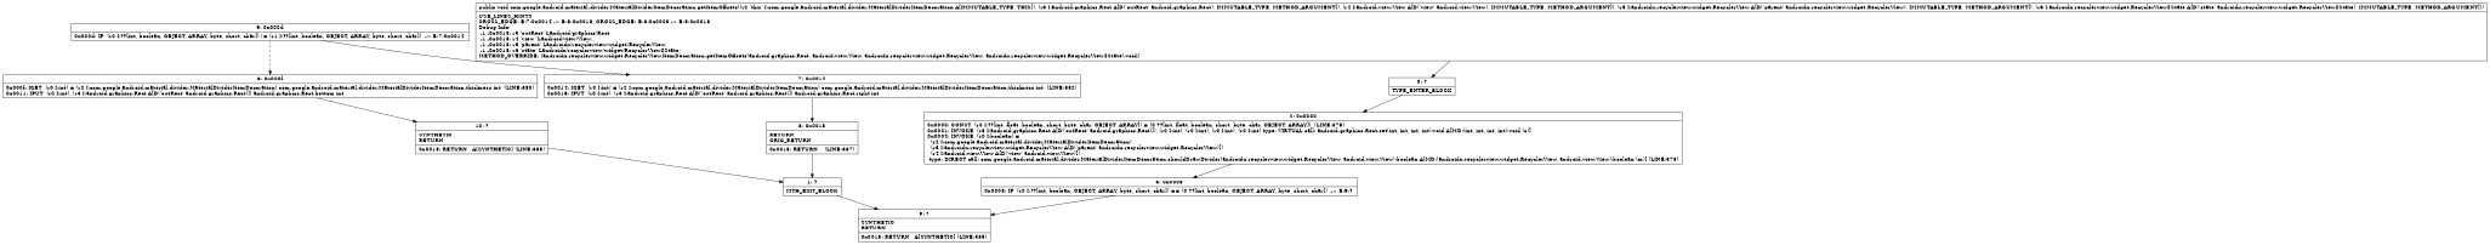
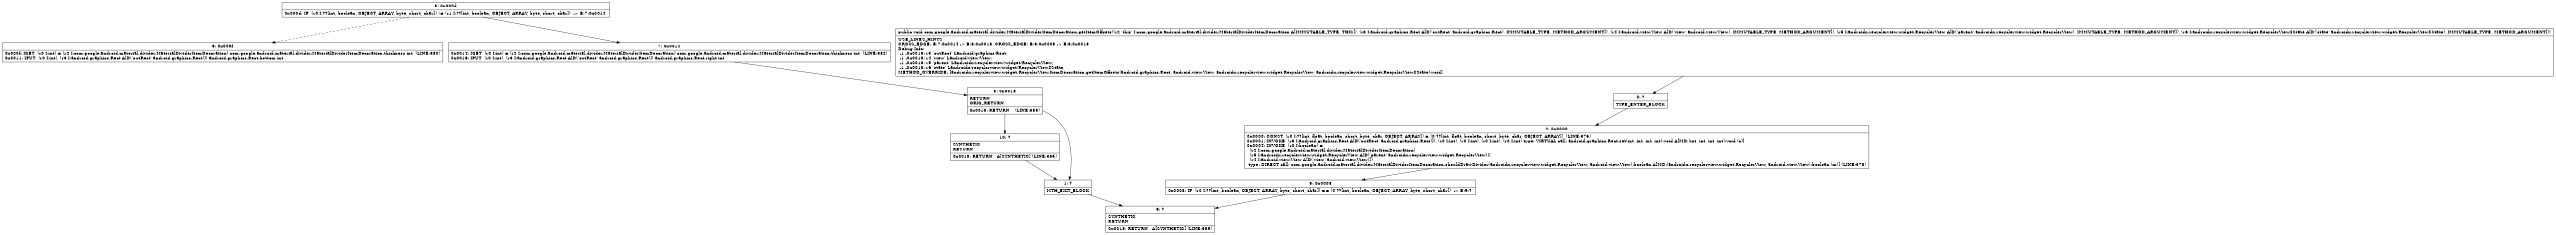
  digraph {
    node [shape=record]
    n1 [label="{0\:\ ?|TYPE_ENTER_BLOCK\l}"]
    n2 [label="{2\:\ 0x0000|0x0000: CONST  (r0 I:??[int, float, boolean, short, byte, char, OBJECT, ARRAY]) = (0 ??[int, float, boolean, short, byte, char, OBJECT, ARRAY])  (LINE:376)\l0x0001: INVOKE  (r3 I:android.graphics.Rect A[D('outRect' android.graphics.Rect)]), (r0 I:int), (r0 I:int), (r0 I:int), (r0 I:int) type: VIRTUAL call: android.graphics.Rect.set(int, int, int, int):void A[MD:(int, int, int, int):void (c)]\l0x0004: INVOKE  (r0 I:boolean) = \l  (r2 I:com.google.android.material.divider.MaterialDividerItemDecoration)\l  (r5 I:androidx.recyclerview.widget.RecyclerView A[D('parent' androidx.recyclerview.widget.RecyclerView)])\l  (r4 I:android.view.View A[D('view' android.view.View)])\l type: DIRECT call: com.google.android.material.divider.MaterialDividerItemDecoration.shouldDrawDivider(androidx.recyclerview.widget.RecyclerView, android.view.View):boolean A[MD:(androidx.recyclerview.widget.RecyclerView, android.view.View):boolean (m)] (LINE:378)\l}"]
    n3 [label="{3\:\ 0x0008|0x0008: IF  (r0 I:??[int, boolean, OBJECT, ARRAY, byte, short, char]) == (0 ??[int, boolean, OBJECT, ARRAY, byte, short, char])  \-\> B:9:? \l}"]
    n4 [label="{9\:\ ?|SYNTHETIC\lRETURN\l|0x0018: RETURN   A[SYNTHETIC] (LINE:385)\l}"]
    n5 [label="{5\:\ 0x000d|0x000d: IF  (r0 I:??[int, boolean, OBJECT, ARRAY, byte, short, char]) != (r1 I:??[int, boolean, OBJECT, ARRAY, byte, short, char])  \-\> B:7:0x0014 \l}"]
    n6 [label="{6\:\ 0x000f|0x000f: IGET  (r0 I:int) = (r2 I:com.google.android.material.divider.MaterialDividerItemDecoration) com.google.android.material.divider.MaterialDividerItemDecoration.thickness int  (LINE:380)\l0x0011: IPUT  (r0 I:int), (r3 I:android.graphics.Rect A[D('outRect' android.graphics.Rect)]) android.graphics.Rect.bottom int \l}"]
    n7 [label="{7\:\ 0x0014|0x0014: IGET  (r0 I:int) = (r2 I:com.google.android.material.divider.MaterialDividerItemDecoration) com.google.android.material.divider.MaterialDividerItemDecoration.thickness int  (LINE:382)\l0x0016: IPUT  (r0 I:int), (r3 I:android.graphics.Rect A[D('outRect' android.graphics.Rect)]) android.graphics.Rect.right int \l}"]
    n8 [label="{10\:\ ?|SYNTHETIC\lRETURN\l|0x0018: RETURN   A[SYNTHETIC] (LINE:385)\l}"]
-   n9 [label="{8\:\ 0x0018|RETURN\lORIG_RETURN\l|0x0018: RETURN    (LINE:387)\l}"]
+   n9 [label="{8\:\ 0x0018|RETURN\lORIG_RETURN\l|0x0018: RETURN    (LINE:385)\l}"]
    n10 [label="{1\:\ ?|MTH_EXIT_BLOCK\l}"]
    n11 [label="{public void com.google.android.material.divider.MaterialDividerItemDecoration.getItemOffsets((r2 'this' I:com.google.android.material.divider.MaterialDividerItemDecoration A[IMMUTABLE_TYPE, THIS]), (r3 I:android.graphics.Rect A[D('outRect' android.graphics.Rect), IMMUTABLE_TYPE, METHOD_ARGUMENT]), (r4 I:android.view.View A[D('view' android.view.View), IMMUTABLE_TYPE, METHOD_ARGUMENT]), (r5 I:androidx.recyclerview.widget.RecyclerView A[D('parent' androidx.recyclerview.widget.RecyclerView), IMMUTABLE_TYPE, METHOD_ARGUMENT]), (r6 I:androidx.recyclerview.widget.RecyclerView$State A[D('state' androidx.recyclerview.widget.RecyclerView$State), IMMUTABLE_TYPE, METHOD_ARGUMENT]))  | USE_LINES_HINTS\lCROSS_EDGE: B:7:0x0014 \-\> B:8:0x0018, CROSS_EDGE: B:3:0x0008 \-\> B:8:0x0018\lDebug Info:\l  \-1 \-0x0018: r3 'outRect' Landroid\/graphics\/Rect;\l  \-1 \-0x0018: r4 'view' Landroid\/view\/View;\l  \-1 \-0x0018: r5 'parent' Landroidx\/recyclerview\/widget\/RecyclerView;\l  \-1 \-0x0018: r6 'state' Landroidx\/recyclerview\/widget\/RecyclerView$State;\lMETHOD_OVERRIDE: [androidx.recyclerview.widget.RecyclerView.ItemDecoration.getItemOffsets(android.graphics.Rect, android.view.View, androidx.recyclerview.widget.RecyclerView, androidx.recyclerview.widget.RecyclerView$State):void]\l}"]
    n1 -> n2
    n2 -> n3
    n3 -> n4
    n5 -> n6 [style=dashed]
    n5 -> n7
-   n6 -> n8
+   n9 -> n8
    n7 -> n9
    n8 -> n10
    n9 -> n10
    n10 -> n4
    n11 -> n1
  }
